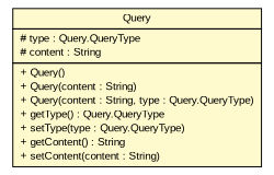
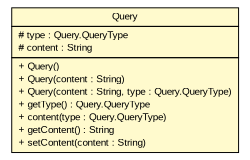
  digraph {
-   n1 [fontcolor=black fontname=arial fontsize=10.0 label=<<table border="0" cellborder="1" cellspacing="0" cellpadding="2" port="p" bgcolor="lemonChiffon" href="./Query.html"> 		<tr><td><table border="0" cellspacing="0" cellpadding="1"> 			<tr><td> Query </td></tr> 		</table></td></tr> 		<tr><td><table border="0" cellspacing="0" cellpadding="1"> 			<tr><td align="left"> # type : Query.QueryType </td></tr> 			<tr><td align="left"> # content : String </td></tr> 		</table></td></tr> 		<tr><td><table border="0" cellspacing="0" cellpadding="1"> 			<tr><td align="left"> + Query() </td></tr> 			<tr><td align="left"> + Query(content : String) </td></tr> 			<tr><td align="left"> + Query(content : String, type : Query.QueryType) </td></tr> 			<tr><td align="left"> + getType() : Query.QueryType </td></tr> 			<tr><td align="left"> + setType(type : Query.QueryType) </td></tr> 			<tr><td align="left"> + getContent() : String </td></tr> 			<tr><td align="left"> + setContent(content : String) </td></tr> 		</table></td></tr> 		</table>> shape=plaintext]
+   n1 [fontcolor=black fontname=arial fontsize=10.0 label=<<table border="0" cellborder="1" cellspacing="0" cellpadding="2" port="p" bgcolor="lemonChiffon" href="./Query.html"> 		<tr><td><table border="0" cellspacing="0" cellpadding="1"> 			<tr><td> Query </td></tr> 		</table></td></tr> 		<tr><td><table border="0" cellspacing="0" cellpadding="1"> 			<tr><td align="left"> # type : Query.QueryType </td></tr> 			<tr><td align="left"> # content : String </td></tr> 		</table></td></tr> 		<tr><td><table border="0" cellspacing="0" cellpadding="1"> 			<tr><td align="left"> + Query() </td></tr> 			<tr><td align="left"> + Query(content : String) </td></tr> 			<tr><td align="left"> + Query(content : String, type : Query.QueryType) </td></tr> 			<tr><td align="left"> + getType() : Query.QueryType </td></tr> 			<tr><td align="left"> + content(type : Query.QueryType) </td></tr> 			<tr><td align="left"> + getContent() : String </td></tr> 			<tr><td align="left"> + setContent(content : String) </td></tr> 		</table></td></tr> 		</table>> shape=plaintext]
  }
